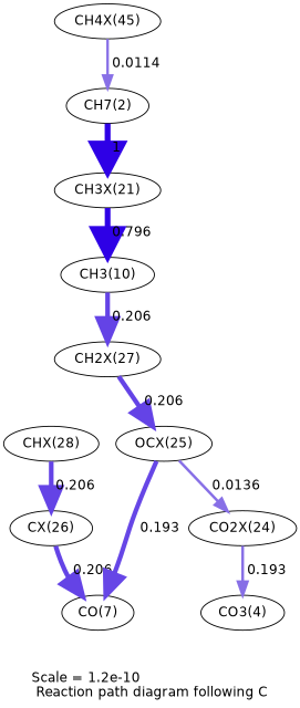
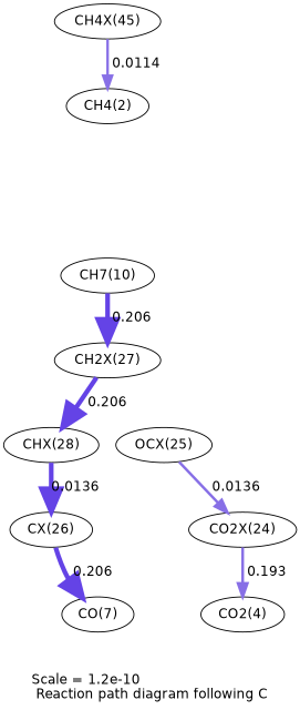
  digraph {
    fontname=Helvetica
    label="Scale = 1.2e-10\l Reaction path diagram following C"
    node [fontname=Helvetica]
    edge [arrowsize=2.4 color="0.7, 0.706, 0.9" fontname=Helvetica penwidth=4.81]
    n1 [label="CH4X(45)"]
-   n2 [label="CH7(2)"]
-   n3 [label="CH3X(21)"]
-   n4 [label="CH3(10)"]
+   n2 [label="CH4(2)"]
+   n4 [label="CH7(10)"]
    n5 [label="CH2X(27)"]
    n6 [label="CHX(28)"]
    n7 [label="CX(26)"]
    n8 [label="CO(7)"]
    n9 [label="OCX(25)"]
    n10 [label="CO2X(24)"]
-   n11 [label="CO3(4)"]
+   n11 [label="CO2(4)"]
    n1 -> n2 [arrowsize=1.31 color="0.7, 0.511, 0.9" label=" 0.0114" penwidth=2.62]
-   n2 -> n3 [arrowsize=3 color="0.7, 1.5, 0.9" label=" 1" penwidth=6]
-   n3 -> n4 [arrowsize=2.91 color="0.7, 1.3, 0.9" label=" 0.796" penwidth=5.83]
    n4 -> n5 [label=" 0.206"]
-   n5 -> n9 [label=" 0.206"]
-   n6 -> n7 [label=" 0.206"]
+   n5 -> n6 [label=" 0.206"]
+   n6 -> n7 [label=" 0.0136"]
    n7 -> n8 [label=" 0.206"]
-   n9 -> n8 [arrowsize=2.38 color="0.7, 0.693, 0.9" label=" 0.193" penwidth=4.76]
    n9 -> n10 [arrowsize=1.38 color="0.7, 0.514, 0.9" label=" 0.0136" penwidth=2.76]
    n10 -> n11 [arrowsize=1.38 color="0.7, 0.514, 0.9" label=" 0.193" penwidth=2.76]
  }
